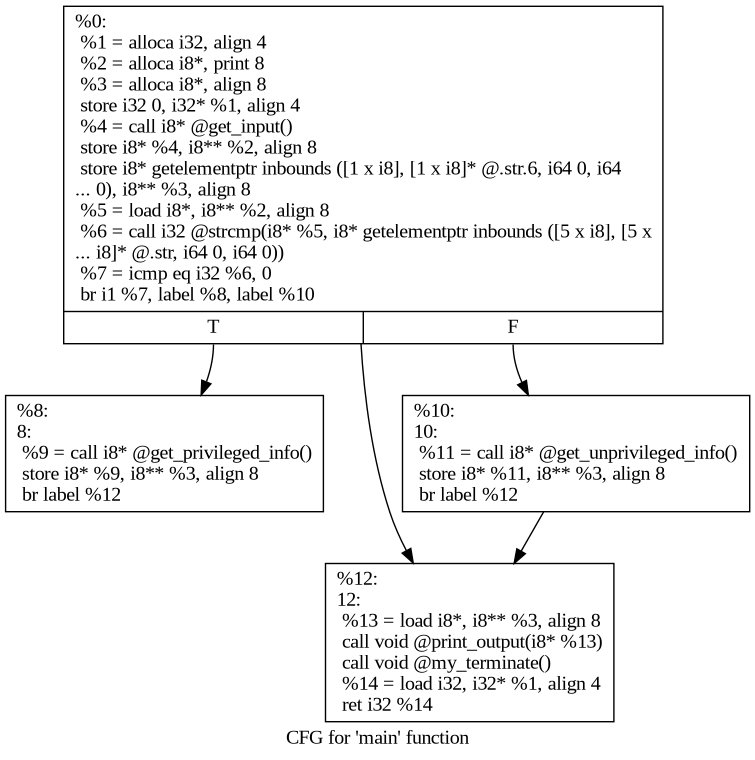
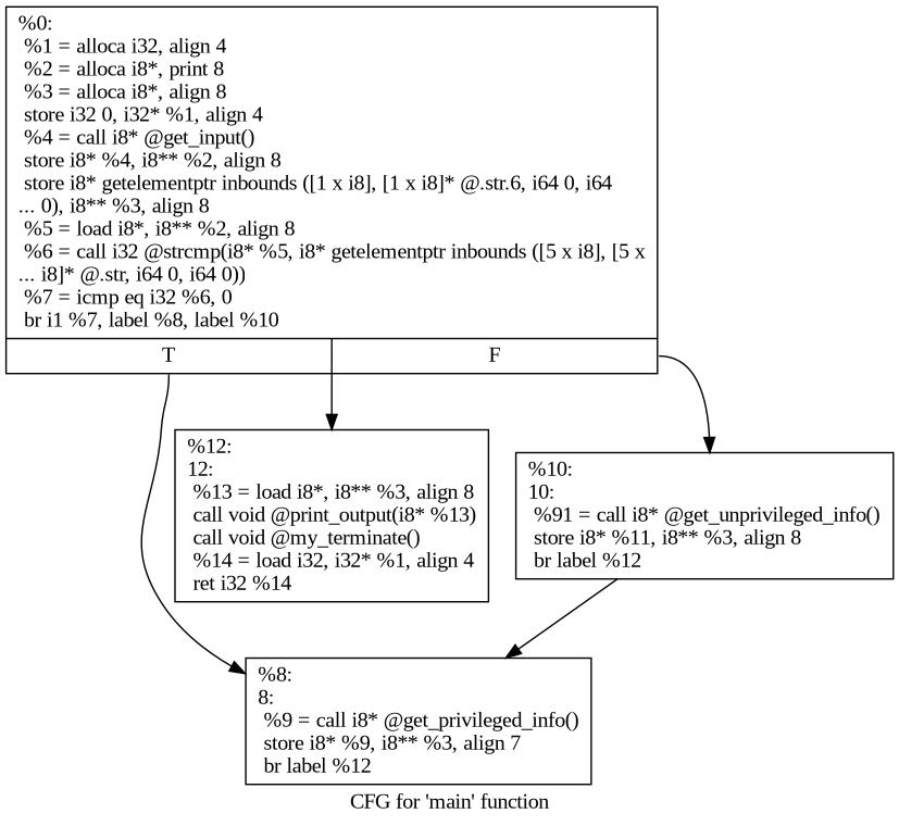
  digraph {
    fontname="Liberation Serif"
    label="CFG for 'main' function"
    node [fontname="Liberation Serif" shape=record]
    edge [fontname="Liberation Serif"]
    n1 [label="{%0:\l  %1 = alloca i32, align 4\l  %2 = alloca i8*, print 8\l  %3 = alloca i8*, align 8\l  store i32 0, i32* %1, align 4\l  %4 = call i8* @get_input()\l  store i8* %4, i8** %2, align 8\l  store i8* getelementptr inbounds ([1 x i8], [1 x i8]* @.str.6, i64 0, i64\l... 0), i8** %3, align 8\l  %5 = load i8*, i8** %2, align 8\l  %6 = call i32 @strcmp(i8* %5, i8* getelementptr inbounds ([5 x i8], [5 x\l... i8]* @.str, i64 0, i64 0))\l  %7 = icmp eq i32 %6, 0\l  br i1 %7, label %8, label %10\l|{<s0>T|<s1>F}}"]
-   n2 [label="{%8:\l8:                                                \l  %9 = call i8* @get_privileged_info()\l  store i8* %9, i8** %3, align 8\l  br label %12\l}"]
-   n3 [label="{%10:\l10:                                               \l  %11 = call i8* @get_unprivileged_info()\l  store i8* %11, i8** %3, align 8\l  br label %12\l}"]
+   n2 [label="{%8:\l8:                                                \l  %9 = call i8* @get_privileged_info()\l  store i8* %9, i8** %3, align 7\l  br label %12\l}"]
+   n3 [label="{%10:\l10:                                               \l  %91 = call i8* @get_unprivileged_info()\l  store i8* %11, i8** %3, align 8\l  br label %12\l}"]
    n4 [label="{%12:\l12:                                               \l  %13 = load i8*, i8** %3, align 8\l  call void @print_output(i8* %13)\l  call void @my_terminate()\l  %14 = load i32, i32* %1, align 4\l  ret i32 %14\l}"]
    n1 -> n2 [tailport=s0]
    n1 -> n3 [tailport=s1]
    n1 -> n4
-   n3 -> n4
+   n3 -> n2
  }
